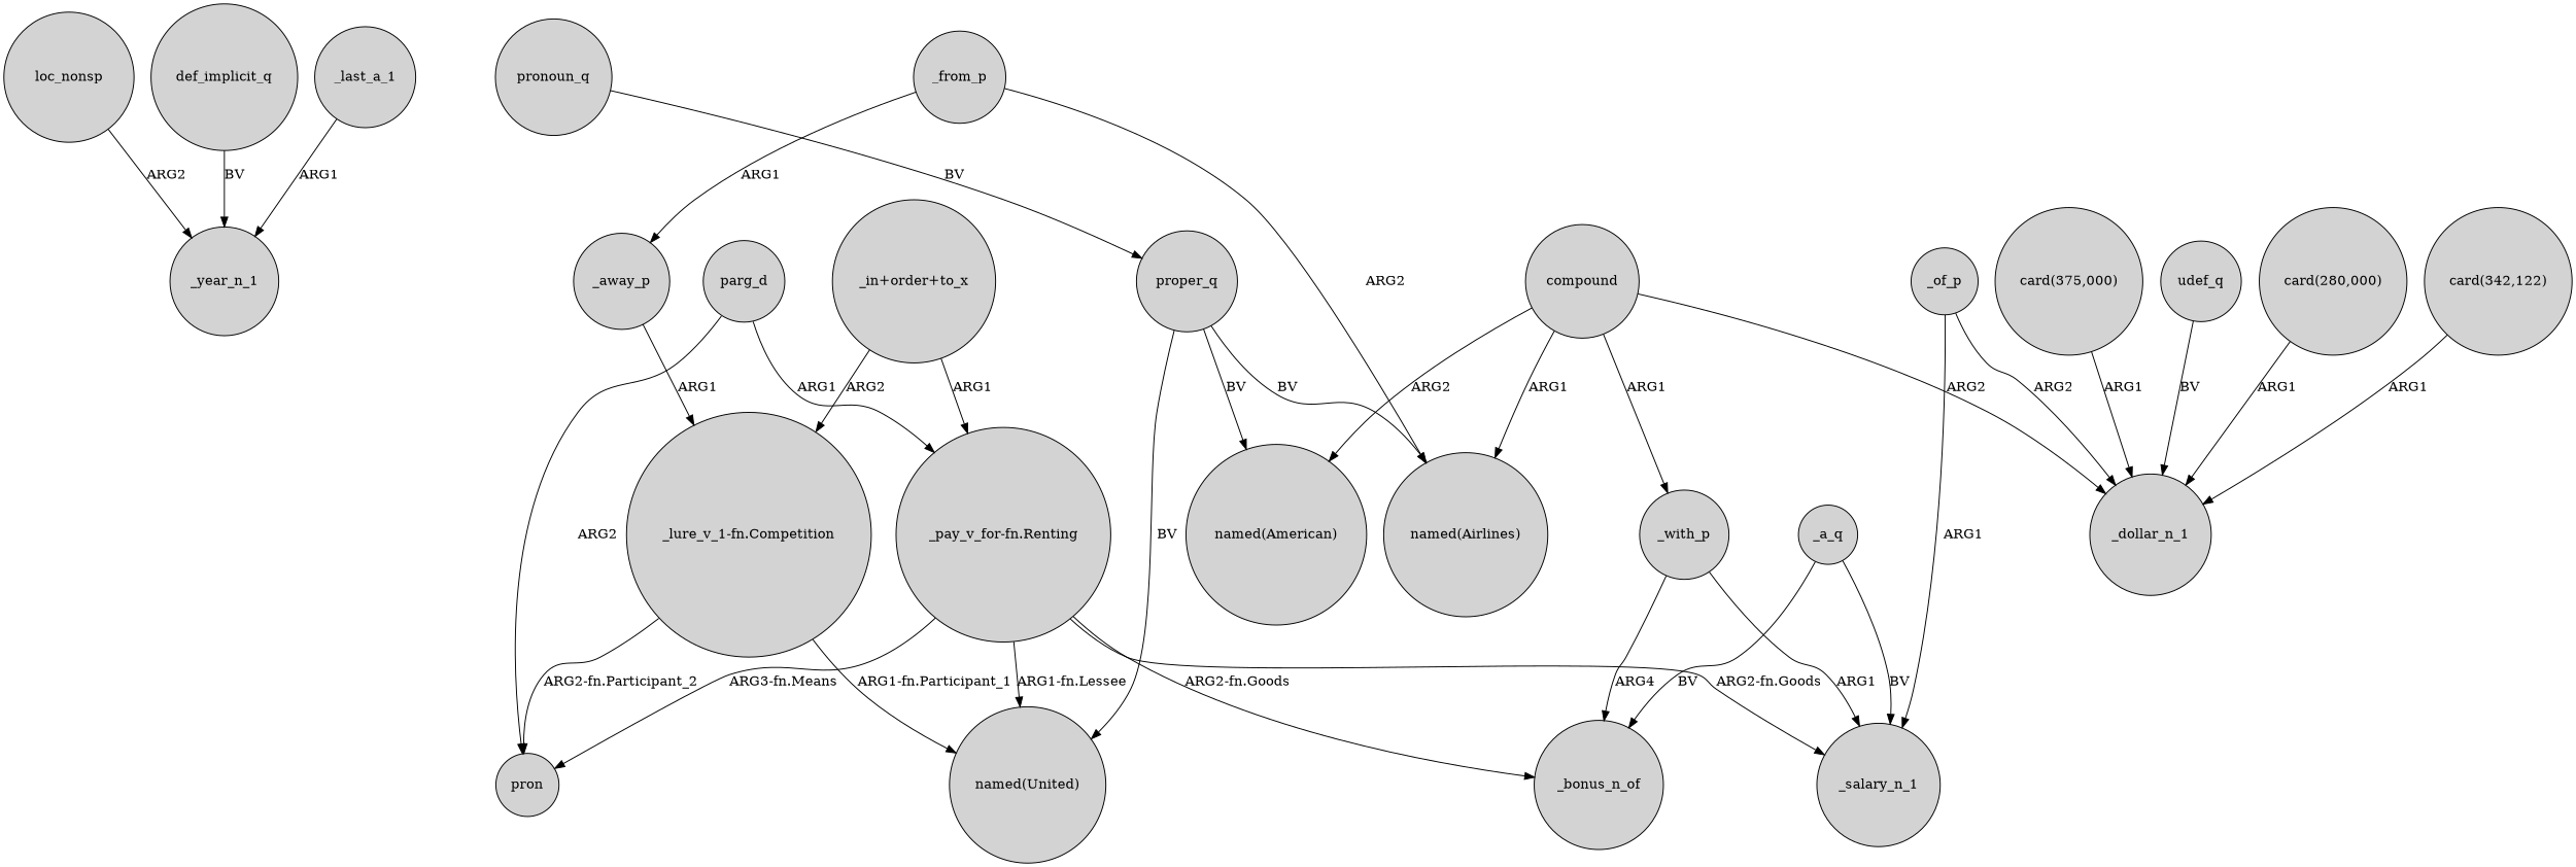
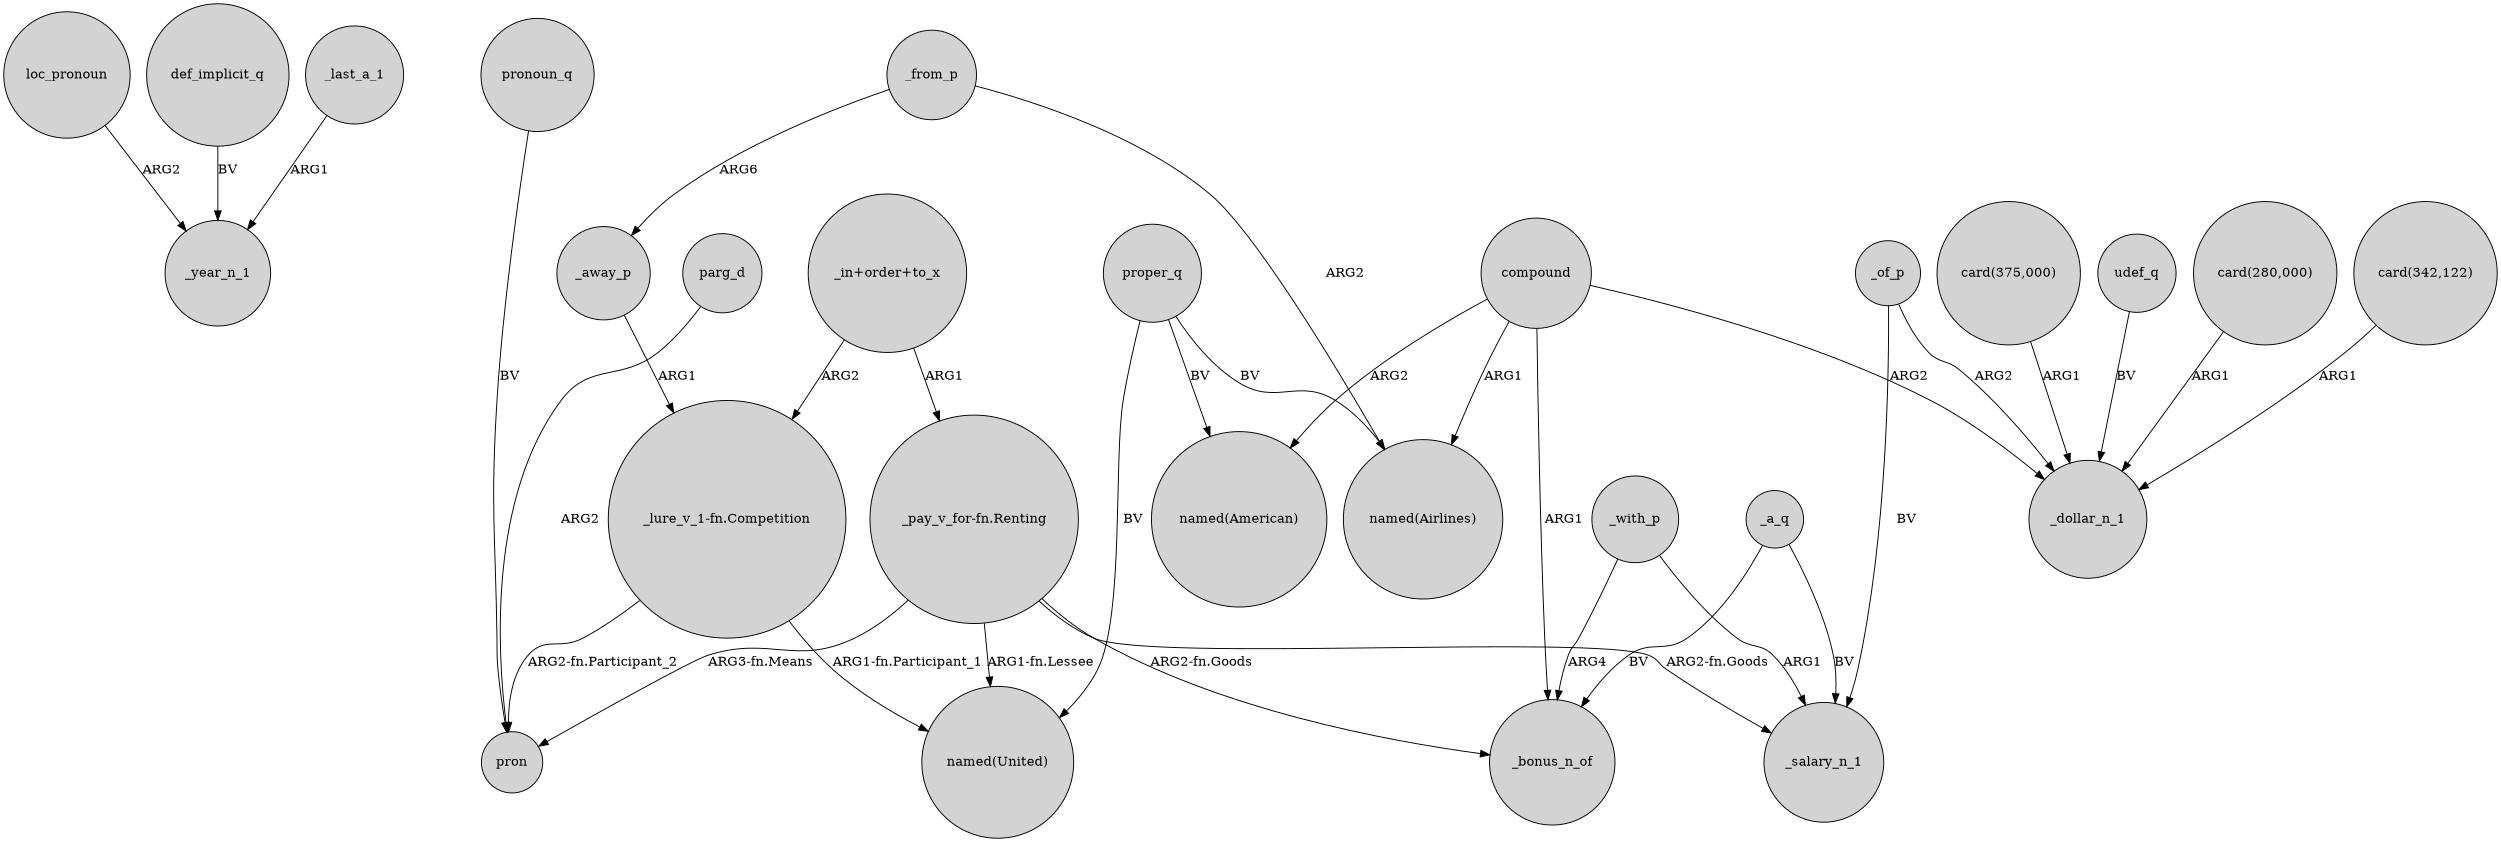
  digraph {
    node [shape=circle style=filled]
-   loc_nonsp
+   loc_nonsp [label=loc_pronoun]
    _year_n_1
    compound
    "named(Airlines)"
    _dollar_n_1
    _bonus_n_of
    "named(American)"
    parg_d
    "_pay_v_for-fn.Renting"
    pron
    _salary_n_1
    "named(United)"
    def_implicit_q
    _from_p
    _away_p
    "_lure_v_1-fn.Competition"
    "_in+order+to_x"
    proper_q
    _with_p
    pronoun_q
    _last_a_1
    udef_q
    _a_q
    "card(280,000)"
    _of_p
    "card(342,122)"
    "card(375,000)"
    loc_nonsp -> _year_n_1 [label=ARG2]
    compound -> "named(Airlines)" [label=ARG1]
    compound -> _dollar_n_1 [label=ARG2]
-   compound -> _with_p [label=ARG1]
+   compound -> _bonus_n_of [label=ARG1]
    compound -> "named(American)" [label=ARG2]
-   parg_d -> "_pay_v_for-fn.Renting" [label=ARG1]
    parg_d -> pron [label=ARG2]
    "_pay_v_for-fn.Renting" -> _bonus_n_of [label="ARG2-fn.Goods"]
    "_pay_v_for-fn.Renting" -> pron [label="ARG3-fn.Means"]
    "_pay_v_for-fn.Renting" -> _salary_n_1 [label="ARG2-fn.Goods"]
    "_pay_v_for-fn.Renting" -> "named(United)" [label="ARG1-fn.Lessee"]
    def_implicit_q -> _year_n_1 [label=BV]
    _from_p -> "named(Airlines)" [label=ARG2]
-   _from_p -> _away_p [label=ARG1]
+   _from_p -> _away_p [label=ARG6]
    _away_p -> "_lure_v_1-fn.Competition" [label=ARG1]
    "_lure_v_1-fn.Competition" -> pron [label="ARG2-fn.Participant_2"]
    "_lure_v_1-fn.Competition" -> "named(United)" [label="ARG1-fn.Participant_1"]
    "_in+order+to_x" -> "_pay_v_for-fn.Renting" [label=ARG1]
    "_in+order+to_x" -> "_lure_v_1-fn.Competition" [label=ARG2]
    proper_q -> "named(Airlines)" [label=BV]
    proper_q -> "named(American)" [label=BV]
    proper_q -> "named(United)" [label=BV]
    _with_p -> _bonus_n_of [label=ARG4]
    _with_p -> _salary_n_1 [label=ARG1]
-   pronoun_q -> proper_q [label=BV]
+   pronoun_q -> pron [label=BV]
    _last_a_1 -> _year_n_1 [label=ARG1]
    udef_q -> _dollar_n_1 [label=BV]
    _a_q -> _bonus_n_of [label=BV]
    _a_q -> _salary_n_1 [label=BV]
    "card(280,000)" -> _dollar_n_1 [label=ARG1]
    _of_p -> _dollar_n_1 [label=ARG2]
-   _of_p -> _salary_n_1 [label=ARG1]
+   _of_p -> _salary_n_1 [label=BV]
    "card(342,122)" -> _dollar_n_1 [label=ARG1]
    "card(375,000)" -> _dollar_n_1 [label=ARG1]
  }
